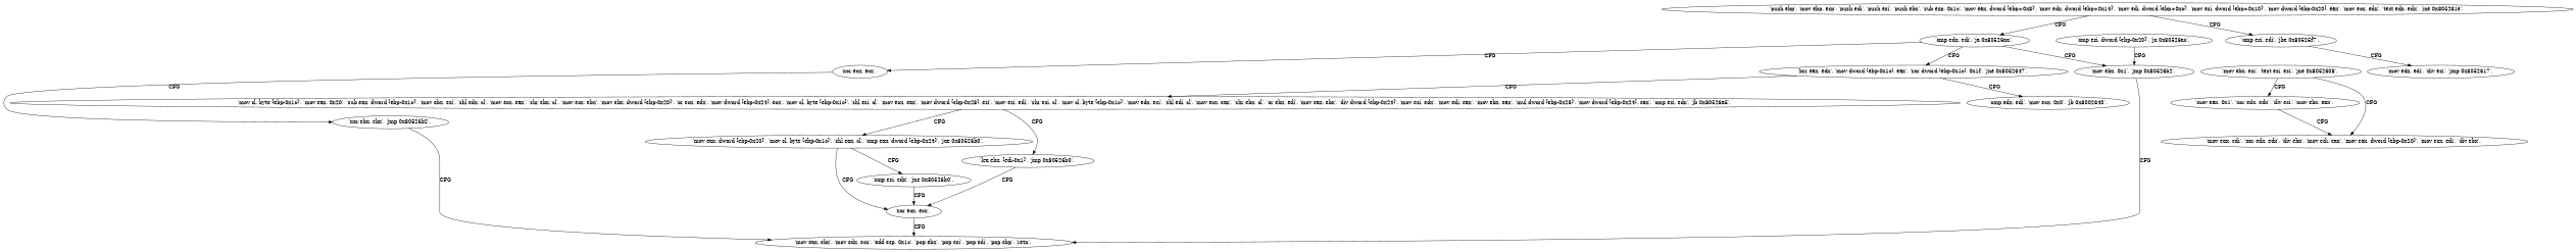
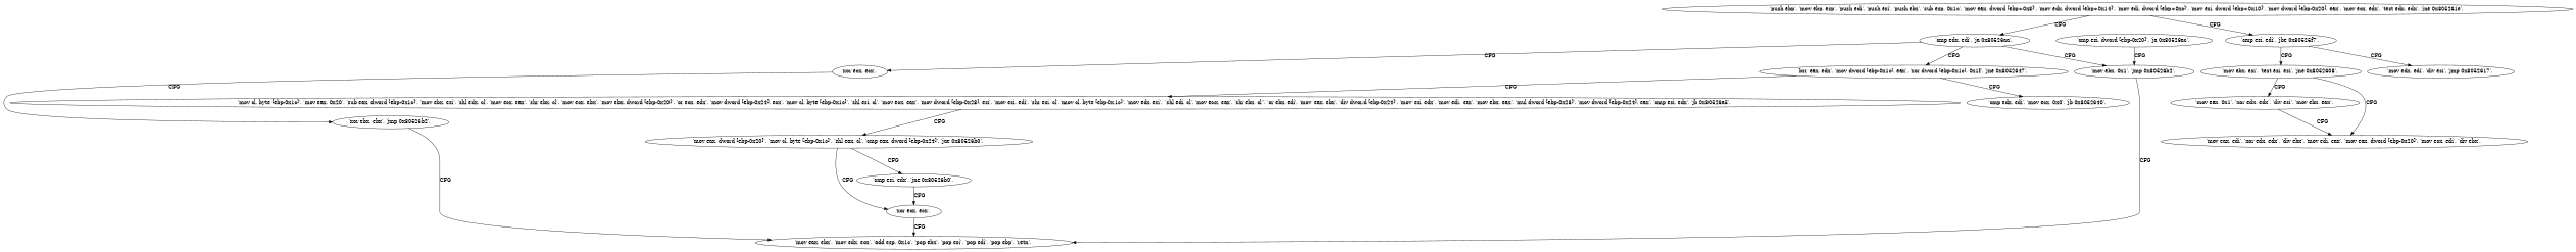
  digraph {
    fontname="DejaVu Serif"
    node [fontname="DejaVu Serif"]
    edge [fontname="DejaVu Serif"]
    n1 [label="'push ebp', 'mov ebp, esp', 'push edi', 'push esi', 'push ebx', 'sub esp, 0x1c', 'mov eax, dword [ebp+0x8]', 'mov edx, dword [ebp+0x14]', 'mov edi, dword [ebp+0xc]', 'mov esi, dword [ebp+0x10]', 'mov dword [ebp-0x20], eax', 'mov ecx, edx', 'test edx, edx', 'jne 0x805261e', "]
    n2 [label="'cmp edx, edi', 'ja 0x80526aa', "]
    n3 [label="'cmp esi, edi', 'jbe 0x80525f7', "]
    n4 [label="'xor ecx, ecx', "]
    n5 [label="'bsr eax, edx', 'mov dword [ebp-0x1c], eax', 'xor dword [ebp-0x1c], 0x1f', 'jne 0x8052647', "]
    n6 [label="'mov ebx, 0x1', 'jmp 0x80526b2', "]
    n7 [label="'mov ebx, esi', 'test esi, esi', 'jne 0x8052608', "]
    n8 [label="'mov edx, edi', 'div esi', 'jmp 0x8052617', "]
    n9 [label="'xor ebx, ebx', 'jmp 0x80526b2', "]
    n10 [label="'mov cl, byte [ebp-0x1c]', 'mov eax, 0x20', 'sub eax, dword [ebp-0x1c]', 'mov ebx, esi', 'shl edx, cl', 'mov ecx, eax', 'shr ebx, cl', 'mov ecx, ebx', 'mov ebx, dword [ebp-0x20]', 'or ecx, edx', 'mov dword [ebp-0x24], ecx', 'mov cl, byte [ebp-0x1c]', 'shl esi, cl', 'mov ecx, eax', 'mov dword [ebp-0x28], esi', 'mov esi, edi', 'shr esi, cl', 'mov cl, byte [ebp-0x1c]', 'mov edx, esi', 'shl edi, cl', 'mov ecx, eax', 'shr ebx, cl', 'or ebx, edi', 'mov eax, ebx', 'div dword [ebp-0x24]', 'mov esi, edx', 'mov edi, eax', 'mov ebx, eax', 'mul dword [ebp-0x28]', 'mov dword [ebp-0x24], eax', 'cmp esi, edx', 'jb 0x80526a5', "]
-   n11 [label="'cmp edx, edi', 'mov ecx, 0x0', 'jb 0x8002640',"]
+   n11 [label="'cmp edx, edi', 'mov ecx, 0x0', 'jb 0x8052640', "]
    n12 [label="'mov eax, edi', 'xor edx, edx', 'div ebx', 'mov edi, eax', 'mov eax, dword [ebp-0x20]', 'mov ecx, edi', 'div ebx', "]
    n13 [label="'mov eax, 0x1', 'xor edx, edx', 'div esi', 'mov ebx, eax', "]
    n14 [label="'mov eax, ebx', 'mov edx, ecx', 'add esp, 0x1c', 'pop ebx', 'pop esi', 'pop edi', 'pop ebp', 'retn', "]
-   n15 [label="'lea ebx, [edi-0x1]', 'jmp 0x80526b0', "]
    n16 [label="'mov eax, dword [ebp-0x20]', 'mov cl, byte [ebp-0x1c]', 'shl eax, cl', 'cmp eax, dword [ebp-0x24]', 'jae 0x80526b0', "]
    n17 [label="'xor ecx, ecx', "]
    n18 [label="'cmp esi, edx', 'jne 0x80526b0', "]
    n19 [label="'cmp esi, dword [ebp-0x20]', 'ja 0x80526ac', "]
    n1 -> n2 [label=CFG]
    n1 -> n3 [label=CFG]
    n2 -> n4 [label=CFG]
    n2 -> n5 [label=CFG]
    n2 -> n6 [label=CFG]
+   n3 -> n7 [label=CFG]
    n3 -> n8 [label=CFG]
    n4 -> n9 [label=CFG]
    n5 -> n10 [label=CFG]
    n5 -> n11 [label=CFG]
    n6 -> n14 [label=CFG]
    n7 -> n12 [label=CFG]
    n7 -> n13 [label=CFG]
    n9 -> n14 [label=CFG]
-   n10 -> n15 [label=CFG]
    n10 -> n16 [label=CFG]
    n13 -> n12 [label=CFG]
-   n15 -> n17 [label=CFG]
    n16 -> n17 [label=CFG]
    n16 -> n18 [label=CFG]
    n17 -> n14 [label=CFG]
    n18 -> n17 [label=CFG]
    n19 -> n6 [label=CFG]
  }
